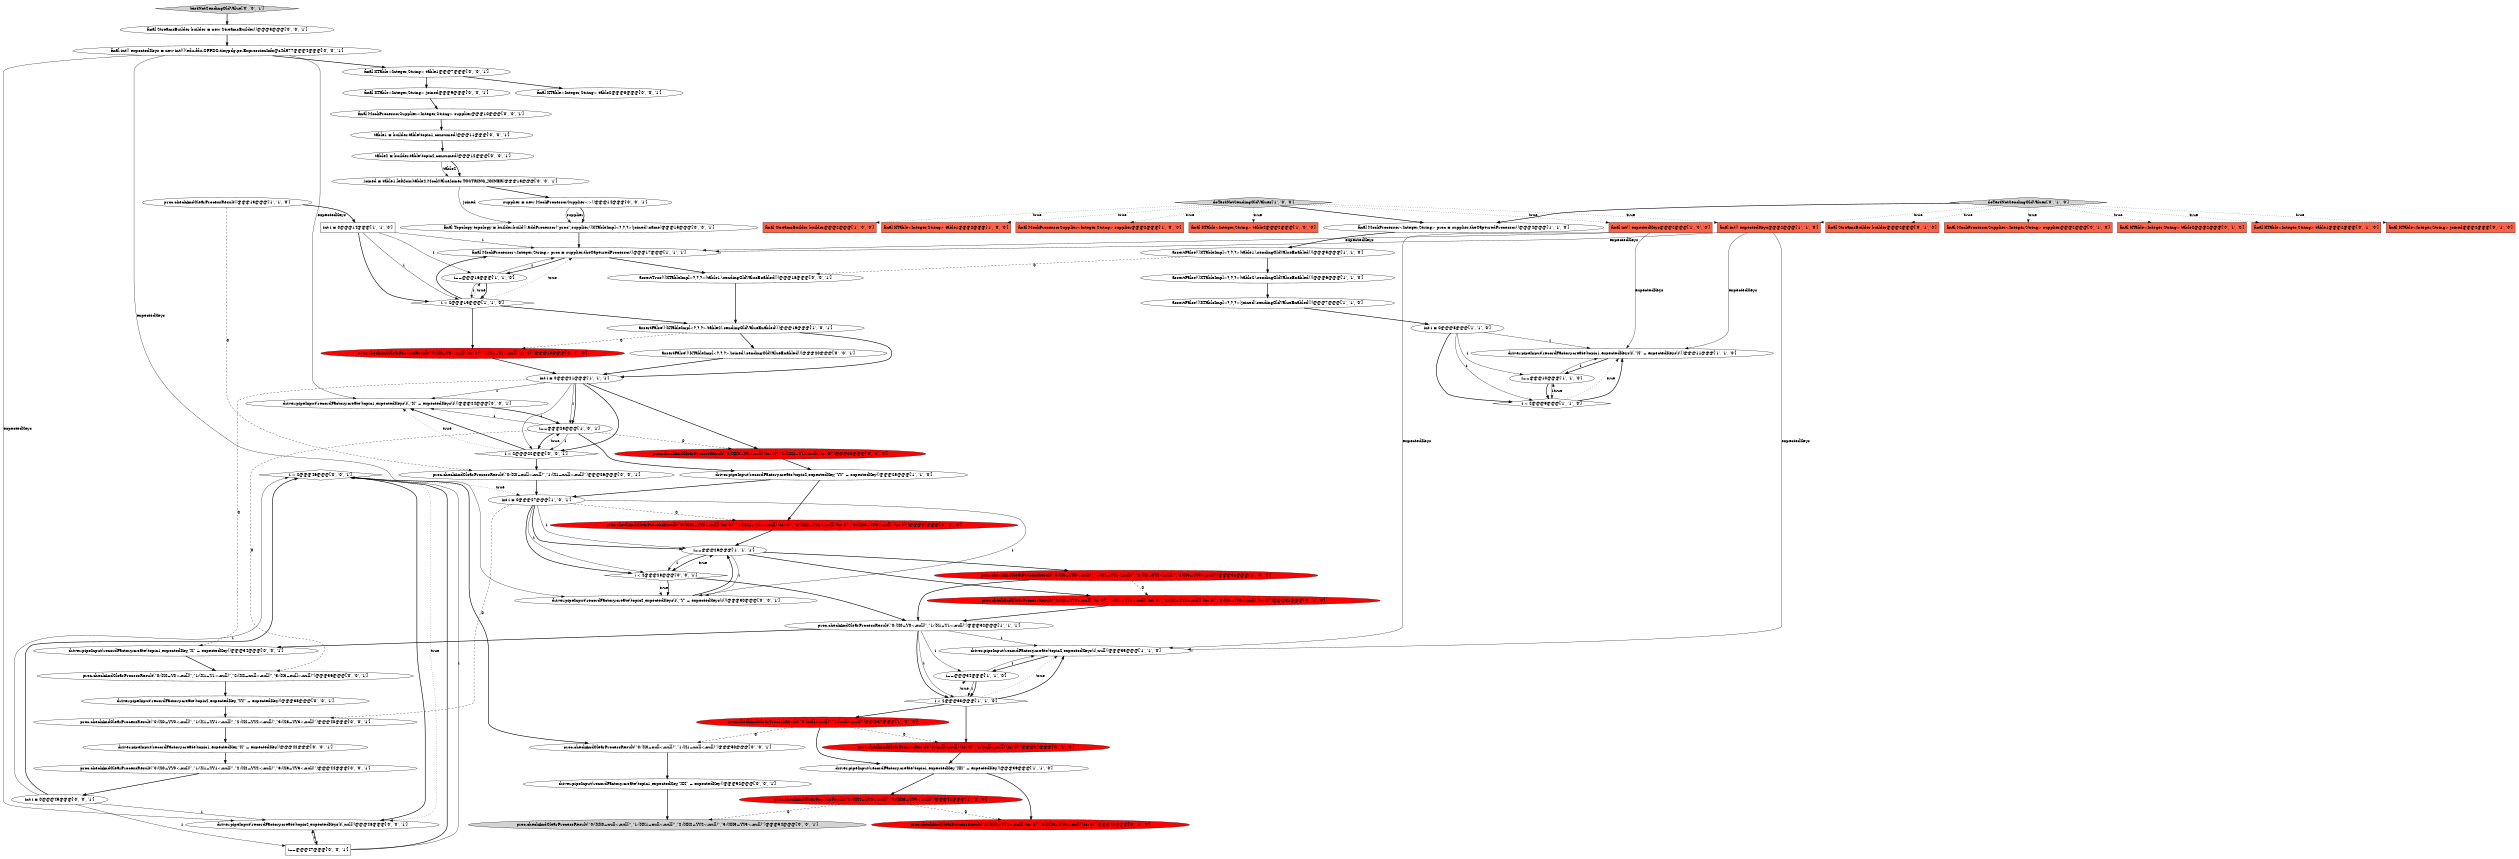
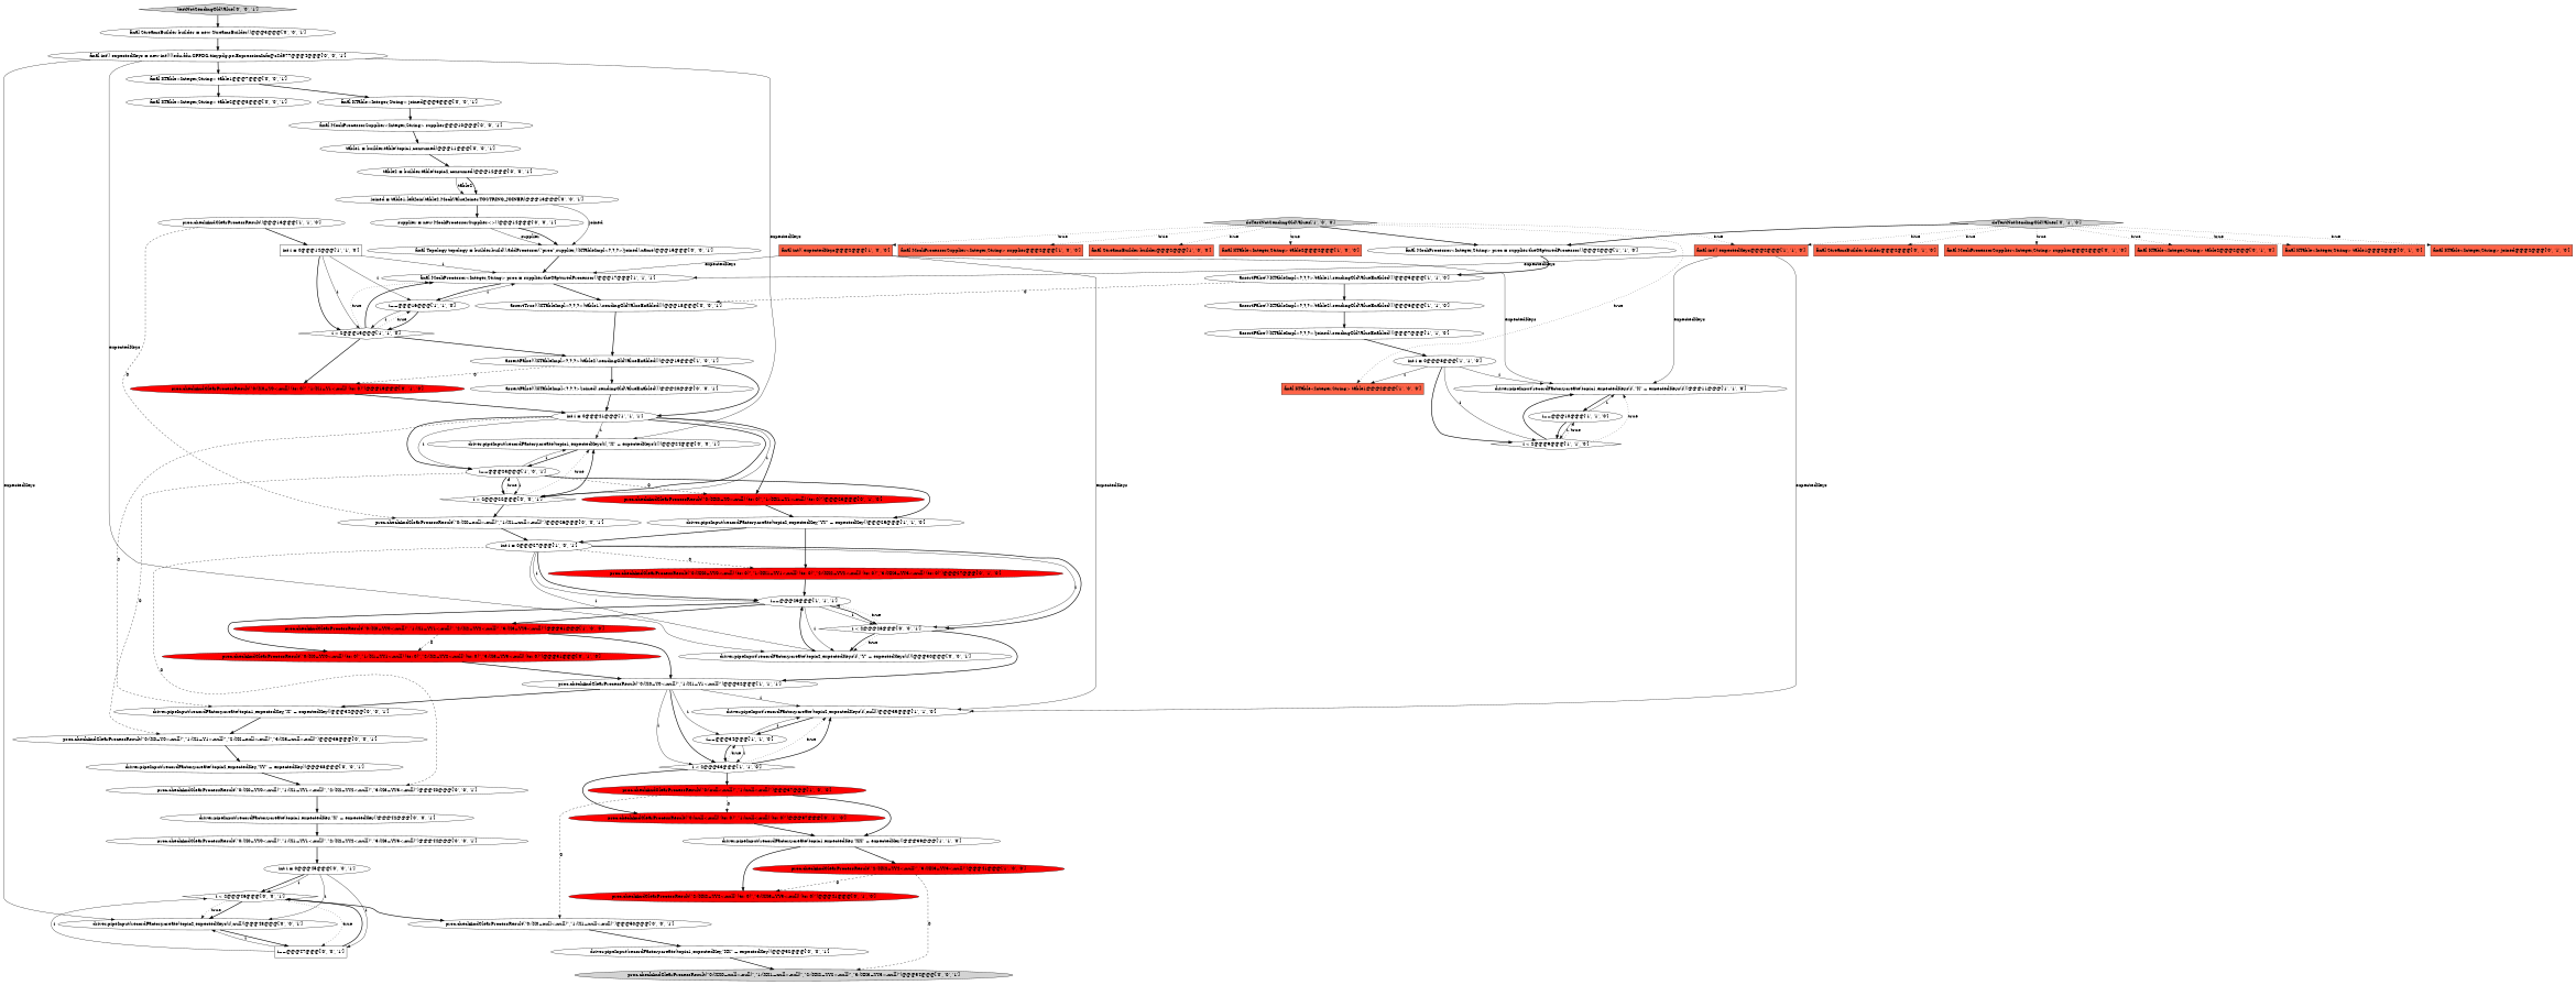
  digraph {
    node [fillcolor=white shape=ellipse style=filled]
    edge [style=bold]
    n1 [label="driver.pipeInput(recordFactory.create(topic2,expectedKeys(i(,null))@@@35@@@['1', '1', '0']"]
    n2 [label="i++@@@34@@@['1', '1', '0']"]
    n3 [label="i < 2@@@33@@@['1', '1', '0']" shape=diamond]
    n4 [fillcolor=red label="proc.checkAndClearProcessResult(\"0:(XX0+Y0<-null) (ts: 0)\",\"1:(XX1+Y1<-null) (ts: 0)\")@@@23@@@['0', '1', '0']"]
    n5 [label="driver.pipeInput(recordFactory.create(topic2,expectedKey,\"YY\" + expectedKey))@@@25@@@['1', '1', '0']"]
    n6 [label="int i = 0@@@27@@@['1', '0', '1']"]
    n7 [fillcolor=red label="proc.checkAndClearProcessResult(\"0:(XX0+YY0<-null) (ts: 0)\",\"1:(XX1+YY1<-null) (ts: 0)\",\"2:(XX2+YY2<-null) (ts: 0)\",\"3:(XX3+YY3<-null) (ts: 0)\")@@@27@@@['0', '1', '0']"]
    n8 [label="proc.checkAndClearProcessResult(\"0:(X0+null<-null)\",\"1:(X1+null<-null)\")@@@26@@@['0', '0', '1']"]
    n9 [label="i < 2@@@28@@@['0', '0', '1']" shape=diamond]
    n10 [label="proc.checkAndClearProcessResult(\"0:(X0+YY0<-null)\",\"1:(X1+YY1<-null)\",\"2:(X2+YY2<-null)\",\"3:(X3+YY3<-null)\")@@@40@@@['0', '0', '1']"]
    n11 [label="driver.pipeInput(recordFactory.create(topic2,expectedKeys(i(,\"Y\" + expectedKeys(i())@@@30@@@['0', '0', '1']"]
    n12 [label="i++@@@29@@@['1', '1', '1']"]
    n13 [label="driver.pipeInput(recordFactory.create(topic1,expectedKeys(i(,\"X\" + expectedKeys(i())@@@24@@@['0', '0', '1']"]
    n14 [label="i++@@@23@@@['1', '0', '1']"]
    n15 [label="i < 2@@@22@@@['0', '0', '1']" shape=diamond]
    n16 [label="proc.checkAndClearProcessResult(\"0:(X0+Y0<-null)\",\"1:(X1+Y1<-null)\",\"2:(X2+null<-null)\",\"3:(X3+null<-null)\")@@@36@@@['0', '0', '1']"]
    n17 [label="i < 2@@@15@@@['1', '1', '0']" shape=diamond]
    n18 [fillcolor=red label="proc.checkAndClearProcessResult(\"0:(X0+Y0<-null) (ts: 0)\",\"1:(X1+Y1<-null) (ts: 0)\")@@@19@@@['0', '1', '0']"]
    n19 [label="i++@@@16@@@['1', '1', '0']"]
    n20 [label="final MockProcessor<Integer,String> proc = supplier.theCapturedProcessor()@@@17@@@['1', '1', '1']"]
    n21 [label="assertFalse(((KTableImpl<?,?,?>)table2).sendingOldValueEnabled())@@@19@@@['1', '0', '1']"]
    n22 [label="int i = 0@@@21@@@['1', '1', '1']"]
    n23 [label="assertTrue(((KTableImpl<?,?,?>)table1).sendingOldValueEnabled())@@@18@@@['0', '0', '1']"]
    n24 [label="assertFalse(((KTableImpl<?,?,?>)joined).sendingOldValueEnabled())@@@20@@@['0', '0', '1']"]
    n25 [label="driver.pipeInput(recordFactory.create(topic1,expectedKey,\"X\" + expectedKey))@@@34@@@['0', '0', '1']"]
    n26 [label="driver.pipeInput(recordFactory.create(topic1,expectedKey,\"XX\" + expectedKey))@@@52@@@['0', '0', '1']"]
    n27 [fillcolor=lightgray label="proc.checkAndClearProcessResult(\"0:(XX0+null<-null)\",\"1:(XX1+null<-null)\",\"2:(XX2+YY2<-null)\",\"3:(XX3+YY3<-null)\")@@@54@@@['0', '0', '1']"]
    n28 [fillcolor=tomato label="final StreamsBuilder builder@@@2@@@['0', '1', '0']" shape=box]
    n29 [fillcolor=red label="proc.checkAndClearProcessResult(\"0:(X0+YY0<-null) (ts: 0)\",\"1:(X1+YY1<-null) (ts: 0)\",\"2:(X2+YY2<-null) (ts: 0)\",\"3:(X3+YY3<-null) (ts: 0)\")@@@31@@@['0', '1', '0']"]
    n30 [label="proc.checkAndClearProcessResult(\"0:(X0+Y0<-null)\",\"1:(X1+Y1<-null)\")@@@32@@@['1', '1', '1']"]
    n31 [fillcolor=tomato label="final KTable<Integer,String> table1@@@2@@@['1', '0', '0']" shape=box]
    n32 [label="assertFalse(((KTableImpl<?,?,?>)table1).sendingOldValueEnabled())@@@5@@@['1', '1', '0']"]
    n33 [label="assertFalse(((KTableImpl<?,?,?>)table2).sendingOldValueEnabled())@@@6@@@['1', '1', '0']"]
    n34 [label="assertFalse(((KTableImpl<?,?,?>)joined).sendingOldValueEnabled())@@@7@@@['1', '1', '0']"]
    n35 [label="driver.pipeInput(recordFactory.create(topic1,expectedKey,\"X\" + expectedKey))@@@42@@@['0', '0', '1']"]
    n36 [fillcolor=red label="proc.checkAndClearProcessResult(\"0:(X0+YY0<-null)\",\"1:(X1+YY1<-null)\",\"2:(X2+YY2<-null)\",\"3:(X3+YY3<-null)\")@@@31@@@['1', '0', '0']"]
    n37 [label="int i = 0@@@8@@@['1', '1', '0']"]
    n38 [label="driver.pipeInput(recordFactory.create(topic1,expectedKeys(i(,\"X\" + expectedKeys(i())@@@11@@@['1', '1', '0']"]
    n39 [label="i++@@@10@@@['1', '1', '0']"]
    n40 [label="i < 2@@@9@@@['1', '1', '0']" shape=diamond]
    n41 [fillcolor=red label="proc.checkAndClearProcessResult(\"0:(null<-null) (ts: 0)\",\"1:(null<-null) (ts: 0)\")@@@37@@@['0', '1', '0']"]
    n42 [label="driver.pipeInput(recordFactory.create(topic1,expectedKey,\"XX\" + expectedKey))@@@39@@@['1', '1', '0']"]
    n43 [fillcolor=red label="proc.checkAndClearProcessResult(\"2:(XX2+YY2<-null) (ts: 0)\",\"3:(XX3+YY3<-null) (ts: 0)\")@@@41@@@['0', '1', '0']"]
    n44 [fillcolor=red label="proc.checkAndClearProcessResult(\"2:(XX2+YY2<-null)\",\"3:(XX3+YY3<-null)\")@@@41@@@['1', '0', '0']"]
    n45 [fillcolor=tomato label="final int(( expectedKeys@@@2@@@['1', '1', '0']" shape=box]
    n46 [fillcolor=red label="proc.checkAndClearProcessResult(\"0:(null<-null)\",\"1:(null<-null)\")@@@37@@@['1', '0', '0']"]
    n47 [label="final int(( expectedKeys = new int((((edu.fdu.CPPDG.tinypdg.pe.ExpressionInfo@c4d977@@@4@@@['0', '0', '1']"]
    n48 [label="driver.pipeInput(recordFactory.create(topic2,expectedKeys(i(,null))@@@48@@@['0', '0', '1']"]
    n49 [label="final KTable<Integer,String> table1@@@7@@@['0', '0', '1']"]
    n50 [label="i++@@@47@@@['0', '0', '1']" shape=box]
    n51 [label="final KTable<Integer,String> table2@@@8@@@['0', '0', '1']"]
    n52 [label="final KTable<Integer,String> joined@@@9@@@['0', '0', '1']"]
    n53 [label="i < 2@@@46@@@['0', '0', '1']" shape=diamond]
    n54 [label="proc.checkAndClearProcessResult(\"0:(X0+YY0<-null)\",\"1:(X1+YY1<-null)\",\"2:(X2+YY2<-null)\",\"3:(X3+YY3<-null)\")@@@44@@@['0', '0', '1']"]
    n55 [label="int i = 0@@@45@@@['0', '0', '1']"]
    n56 [label="proc.checkAndClearProcessResult(\"0:(X0+null<-null)\",\"1:(X1+null<-null)\")@@@50@@@['0', '0', '1']"]
    n57 [label="supplier = new MockProcessorSupplier<>()@@@14@@@['0', '0', '1']"]
    n58 [label="final Topology topology = builder.build().addProcessor(\"proc\",supplier,((KTableImpl<?,?,?>)joined).name)@@@15@@@['0', '0', '1']"]
    n59 [fillcolor=tomato label="final MockProcessorSupplier<Integer,String> supplier@@@2@@@['0', '1', '0']" shape=box]
    n60 [label="joined = table1.leftJoin(table2,MockValueJoiner.TOSTRING_JOINER)@@@13@@@['0', '0', '1']"]
    n61 [label="table1 = builder.table(topic1,consumed)@@@11@@@['0', '0', '1']"]
    n62 [label="table2 = builder.table(topic2,consumed)@@@12@@@['0', '0', '1']"]
    n63 [label="driver.pipeInput(recordFactory.create(topic2,expectedKey,\"YY\" + expectedKey))@@@38@@@['0', '0', '1']"]
    n64 [fillcolor=lightgray label="doTestNotSendingOldValues['1', '0', '0']" shape=diamond]
    n65 [fillcolor=tomato label="final MockProcessorSupplier<Integer,String> supplier@@@2@@@['1', '0', '0']" shape=box]
    n66 [fillcolor=tomato label="final KTable<Integer,String> table2@@@2@@@['1', '0', '0']" shape=box]
    n67 [label="final MockProcessor<Integer,String> proc = supplier.theCapturedProcessor()@@@4@@@['1', '1', '0']"]
    n68 [fillcolor=tomato label="final StreamsBuilder builder@@@2@@@['1', '0', '0']" shape=box]
    n69 [fillcolor=tomato label="final int(( expectedKeys@@@2@@@['1', '0', '0']" shape=box]
    n70 [label="proc.checkAndClearProcessResult()@@@13@@@['1', '1', '0']"]
    n71 [label="int i = 0@@@14@@@['1', '1', '0']" shape=box]
    n72 [fillcolor=tomato label="final KTable<Integer,String> table2@@@2@@@['0', '1', '0']" shape=box]
    n73 [fillcolor=tomato label="final KTable<Integer,String> table1@@@2@@@['0', '1', '0']" shape=box]
    n74 [fillcolor=tomato label="final KTable<Integer,String> joined@@@2@@@['0', '1', '0']" shape=box]
    n75 [fillcolor=lightgray label="doTestNotSendingOldValues['0', '1', '0']" shape=diamond]
    n76 [label="final MockProcessorSupplier<Integer,String> supplier@@@10@@@['0', '0', '1']"]
    n77 [fillcolor=lightgray label="testNotSendingOldValue['0', '0', '1']" shape=diamond]
    n78 [label="final StreamsBuilder builder = new StreamsBuilder()@@@3@@@['0', '0', '1']"]
    n1 -> n2
    n2 -> n1 [label=i style=solid]
    n2 -> n3 [label=i style=solid]
    n2 -> n3
    n3 -> n1 [label=true style=dotted]
    n3 -> n1
    n3 -> n2 [label=true style=dotted]
    n3 -> n41
    n3 -> n46
    n4 -> n5
    n5 -> n6
    n5 -> n7
    n6 -> n7 [label=0 style=dashed]
    n6 -> n9 [label=i style=solid]
    n6 -> n9
    n6 -> n10 [label=0 style=dashed]
    n6 -> n11 [label=i style=solid]
    n6 -> n12
    n6 -> n12 [label=i style=solid]
    n7 -> n12
    n8 -> n6
    n9 -> n11 [label=true style=dotted]
    n9 -> n11
    n9 -> n12 [label=true style=dotted]
    n9 -> n30
    n10 -> n35
    n11 -> n12
    n12 -> n9 [label=i style=solid]
    n12 -> n9
    n12 -> n11 [label=i style=solid]
    n12 -> n29
    n12 -> n36
    n13 -> n14
    n14 -> n4 [label=0 style=dashed]
    n14 -> n5
    n14 -> n13 [label=i style=solid]
    n14 -> n15 [label=i style=solid]
    n14 -> n15
    n14 -> n16 [label=0 style=dashed]
    n15 -> n8
    n15 -> n13
    n15 -> n13 [label=true style=dotted]
    n15 -> n14 [label=true style=dotted]
    n16 -> n63
    n17 -> n18
    n17 -> n19 [label=true style=dotted]
    n17 -> n20 [label=true style=dotted]
    n17 -> n20
    n17 -> n21
    n18 -> n22
    n19 -> n17
    n19 -> n17 [label=i style=solid]
    n19 -> n20 [label=i style=solid]
    n20 -> n19
    n20 -> n23
    n21 -> n18 [label=0 style=dashed]
    n21 -> n22
    n21 -> n24
    n22 -> n4
    n22 -> n13 [label=i style=solid]
    n22 -> n14
    n22 -> n14 [label=i style=solid]
    n22 -> n15
    n22 -> n15 [label=i style=solid]
    n22 -> n25 [label=0 style=dashed]
    n23 -> n21
    n24 -> n22
    n25 -> n16
    n26 -> n27
    n29 -> n30
    n30 -> n1 [label=i style=solid]
    n30 -> n2 [label=i style=solid]
    n30 -> n3 [label=i style=solid]
    n30 -> n3
    n30 -> n25
    n32 -> n23 [label=0 style=dashed]
    n32 -> n33
    n33 -> n34
    n34 -> n37
    n35 -> n54
    n36 -> n29 [label=0 style=dashed]
    n36 -> n30
    n37 -> n38 [label=i style=solid]
-   n37 -> n39 [label=i style=solid]
+   n37 -> n31 [label=i style=solid]
    n37 -> n40
    n37 -> n40 [label=i style=solid]
    n38 -> n39
    n39 -> n38 [label=i style=solid]
    n39 -> n40
    n39 -> n40 [label=i style=solid]
    n40 -> n38
    n40 -> n38 [label=true style=dotted]
    n40 -> n39 [label=true style=dotted]
    n41 -> n42
    n42 -> n43
    n42 -> n44
    n44 -> n27 [label=0 style=dashed]
    n44 -> n43 [label=0 style=dashed]
    n45 -> n1 [label=expectedKeys style=solid]
    n45 -> n20 [label=expectedKeys style=solid]
    n45 -> n38 [label=expectedKeys style=solid]
    n46 -> n41 [label=0 style=dashed]
    n46 -> n42
    n46 -> n56 [label=0 style=dashed]
    n47 -> n11 [label=expectedKeys style=solid]
    n47 -> n13 [label=expectedKeys style=solid]
    n47 -> n48 [label=expectedKeys style=solid]
    n47 -> n49
    n48 -> n50
    n49 -> n51
    n49 -> n52
    n50 -> n48 [label=i style=solid]
    n50 -> n53
    n50 -> n53 [label=i style=solid]
    n52 -> n76
    n53 -> n48 [label=true style=dotted]
    n53 -> n48
-   n53 -> n6 [label=true style=dotted]
+   n53 -> n50 [label=true style=dotted]
    n53 -> n56
    n54 -> n55
    n55 -> n48 [label=i style=solid]
    n55 -> n50 [label=i style=solid]
    n55 -> n53
    n55 -> n53 [label=i style=solid]
    n56 -> n26
    n57 -> n58 [label=supplier style=solid]
    n57 -> n58
    n58 -> n20
    n60 -> n57
    n60 -> n58 [label=joined style=solid]
    n61 -> n62
    n62 -> n60 [label=table2 style=solid]
    n62 -> n60
    n63 -> n10
    n64 -> n31 [label=true style=dotted]
    n64 -> n45 [label=true style=dotted]
    n64 -> n65 [label=true style=dotted]
    n64 -> n66 [label=true style=dotted]
    n64 -> n67
    n64 -> n68 [label=true style=dotted]
    n64 -> n69 [label=true style=dotted]
    n67 -> n32
    n69 -> n1 [label=expectedKeys style=solid]
    n69 -> n20 [label=expectedKeys style=solid]
    n69 -> n38 [label=expectedKeys style=solid]
    n70 -> n8 [label=0 style=dashed]
    n70 -> n71
    n71 -> n17
    n71 -> n17 [label=i style=solid]
    n71 -> n19 [label=i style=solid]
    n71 -> n20 [label=i style=solid]
    n75 -> n28 [label=true style=dotted]
    n75 -> n45 [label=true style=dotted]
    n75 -> n59 [label=true style=dotted]
    n75 -> n67
    n75 -> n72 [label=true style=dotted]
    n75 -> n73 [label=true style=dotted]
    n75 -> n74 [label=true style=dotted]
    n76 -> n61
    n77 -> n78
    n78 -> n47
  }
